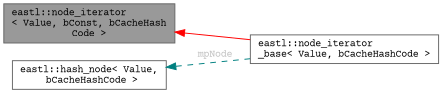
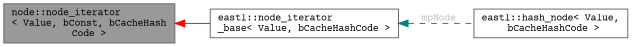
  digraph {
    fontname="Courier Prime"
    rankdir=LR
    node [color=gray40 fillcolor=white fontname="Courier Prime" fontsize=10 shape=box style=filled]
    edge [dir=back fontname="Courier Prime" fontsize=10 labelfontname=Helvetica labelfontsize=10]
-   n1 [fillcolor=grey60 fontcolor=black height=0.2 label="eastl::node_iterator\l\< Value, bConst, bCacheHash\lCode \>" width=0.4]
+   n1 [fillcolor=grey60 fontcolor=black height=0.2 label="node::node_iterator\l\< Value, bConst, bCacheHash\lCode \>" width=0.4]
    n2 [height=0.2 label="eastl::node_iterator\l_base\< Value, bCacheHashCode \>" width=0.4]
    n3 [height=0.2 label="eastl::hash_node\< Value,\l bCacheHashCode \>" width=0.4]
    n1 -> n2 [color=red style=solid]
-   n3 -> n2 [color=teal fontcolor=grey label=" mpNode" style=dashed]
+   n2 -> n3 [color=teal fontcolor=grey label=" mpNode" style=dashed]
  }
